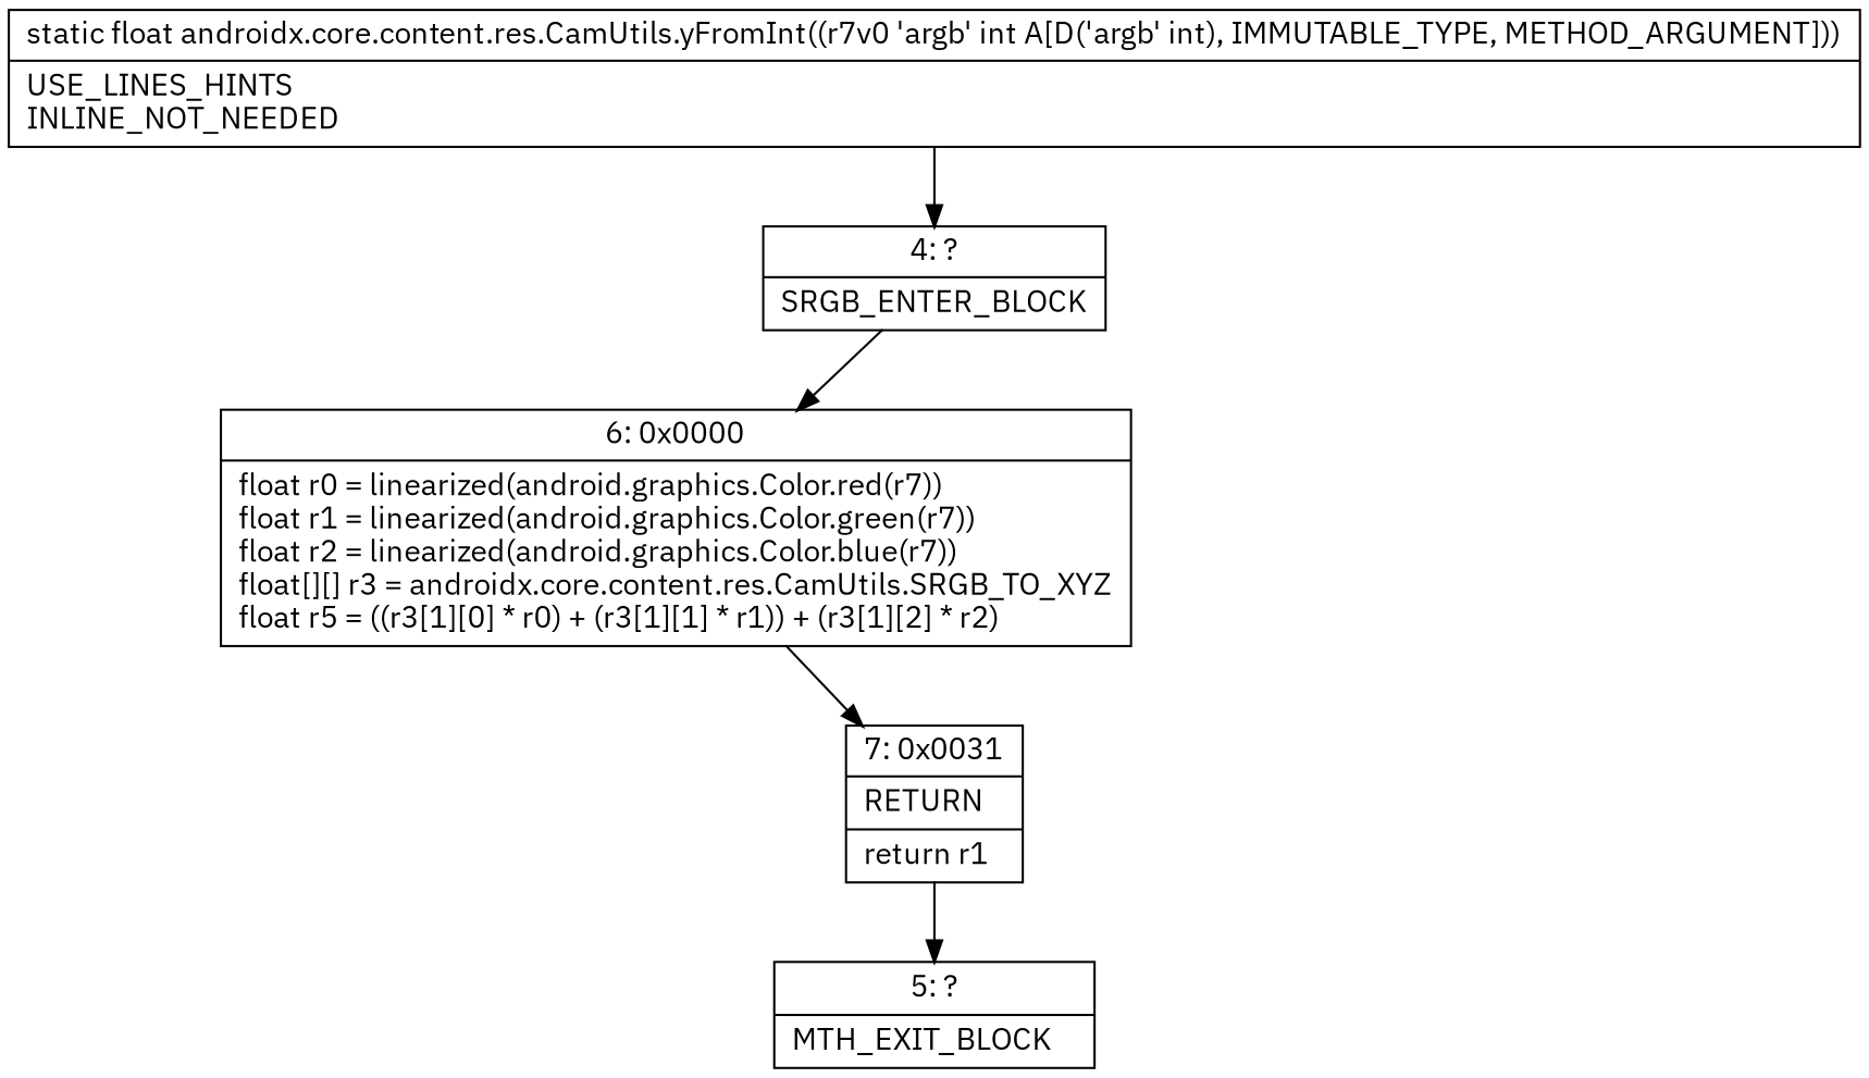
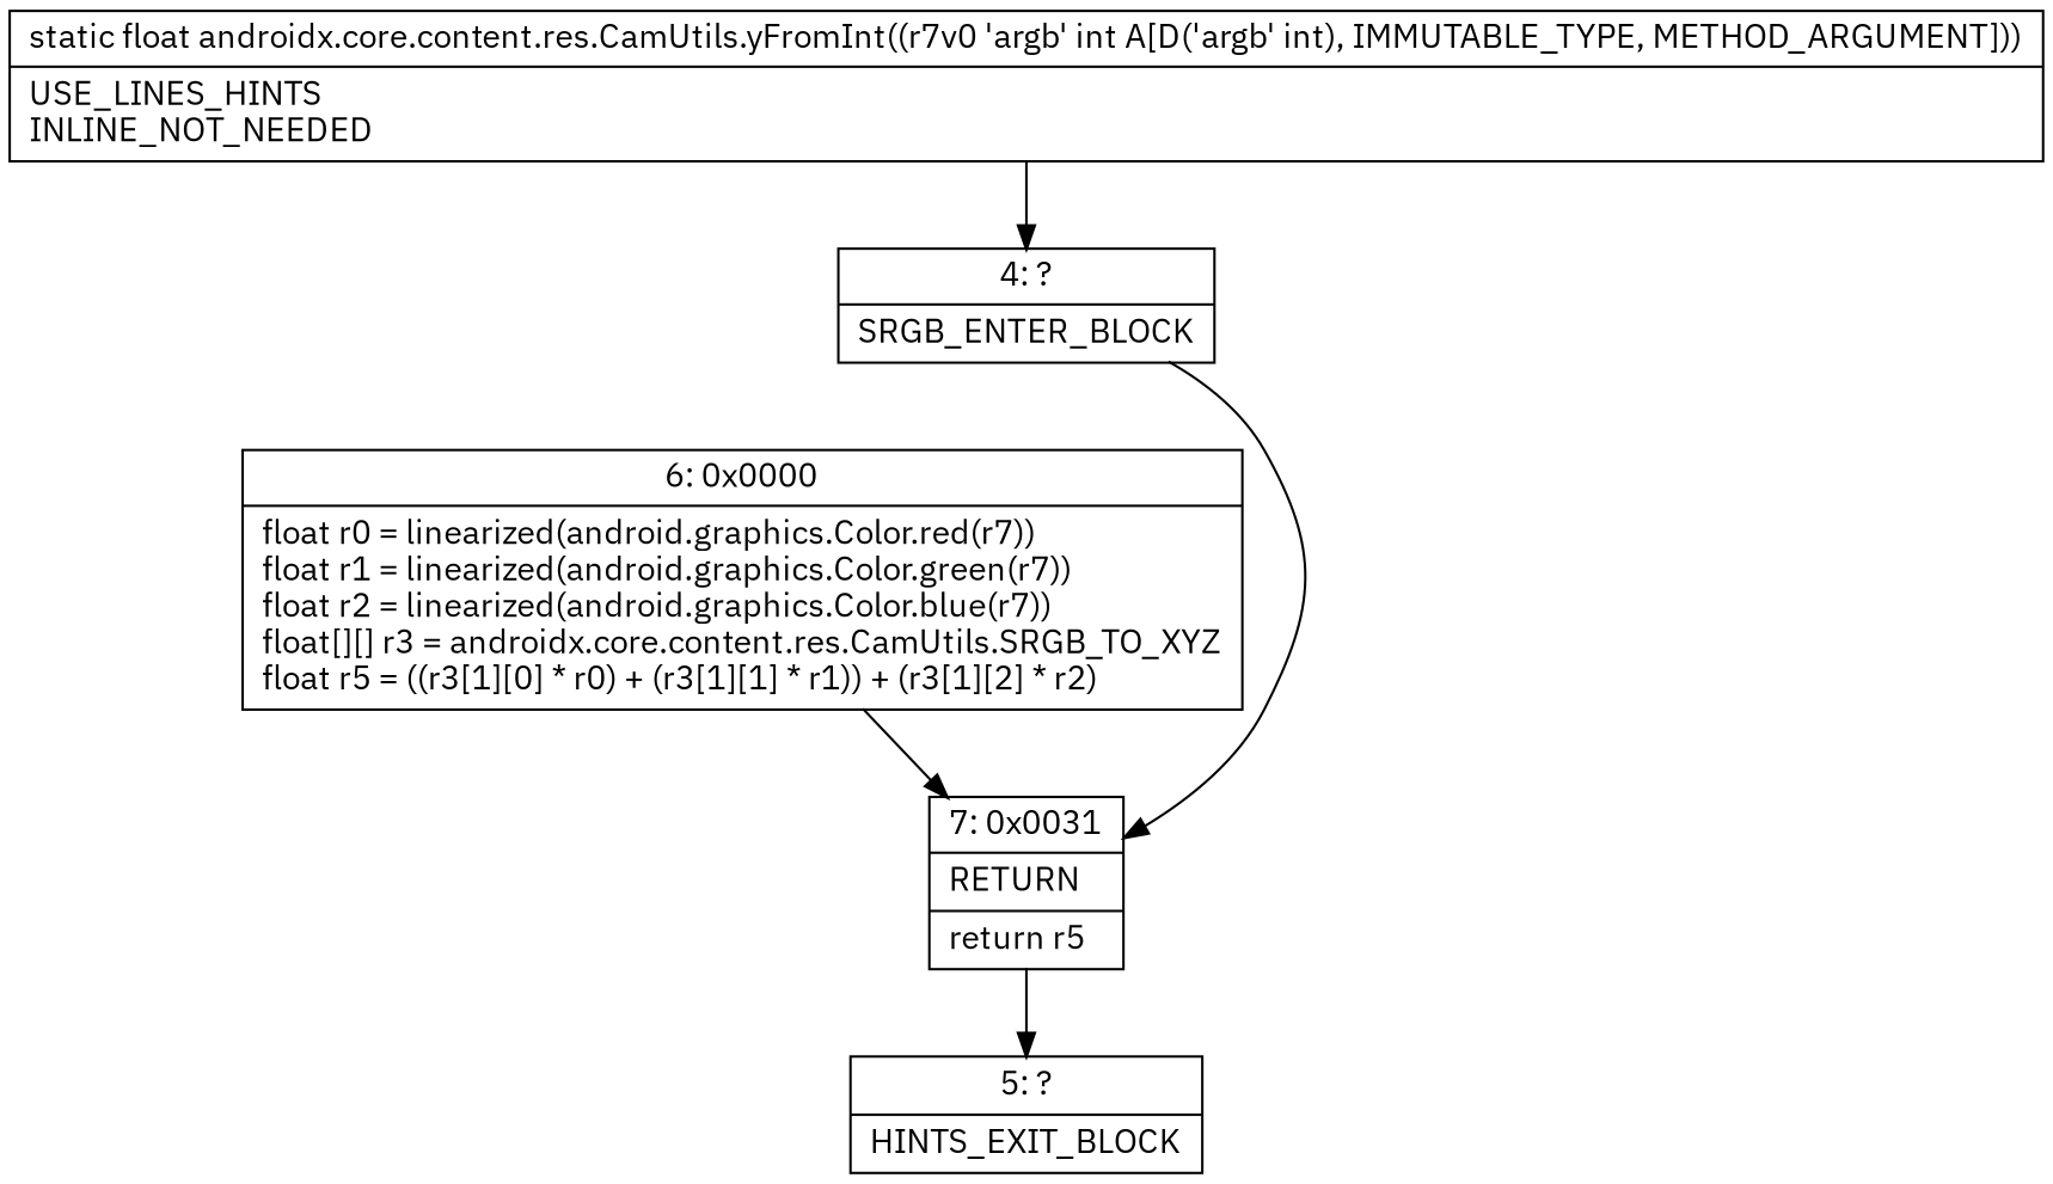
  digraph {
    fontname="IBM Plex Sans"
    node [fontname="IBM Plex Sans" shape=record]
    edge [fontname="IBM Plex Sans"]
    n1 [label="{4\:\ ?|SRGB_ENTER_BLOCK\l}"]
    n2 [label="{6\:\ 0x0000|float r0 = linearized(android.graphics.Color.red(r7))\lfloat r1 = linearized(android.graphics.Color.green(r7))\lfloat r2 = linearized(android.graphics.Color.blue(r7))\lfloat[][] r3 = androidx.core.content.res.CamUtils.SRGB_TO_XYZ\lfloat r5 = ((r3[1][0] * r0) + (r3[1][1] * r1)) + (r3[1][2] * r2)\l}"]
-   n3 [label="{7\:\ 0x0031|RETURN\l|return r1\l}"]
-   n4 [label="{5\:\ ?|MTH_EXIT_BLOCK\l}"]
+   n3 [label="{7\:\ 0x0031|RETURN\l|return r5\l}"]
+   n4 [label="{5\:\ ?|HINTS_EXIT_BLOCK\l}"]
    n5 [label="{static float androidx.core.content.res.CamUtils.yFromInt((r7v0 'argb' int A[D('argb' int), IMMUTABLE_TYPE, METHOD_ARGUMENT]))  | USE_LINES_HINTS\lINLINE_NOT_NEEDED\l}"]
-   n1 -> n2
+   n1 -> n3
    n2 -> n3
    n3 -> n4
    n5 -> n1
  }
